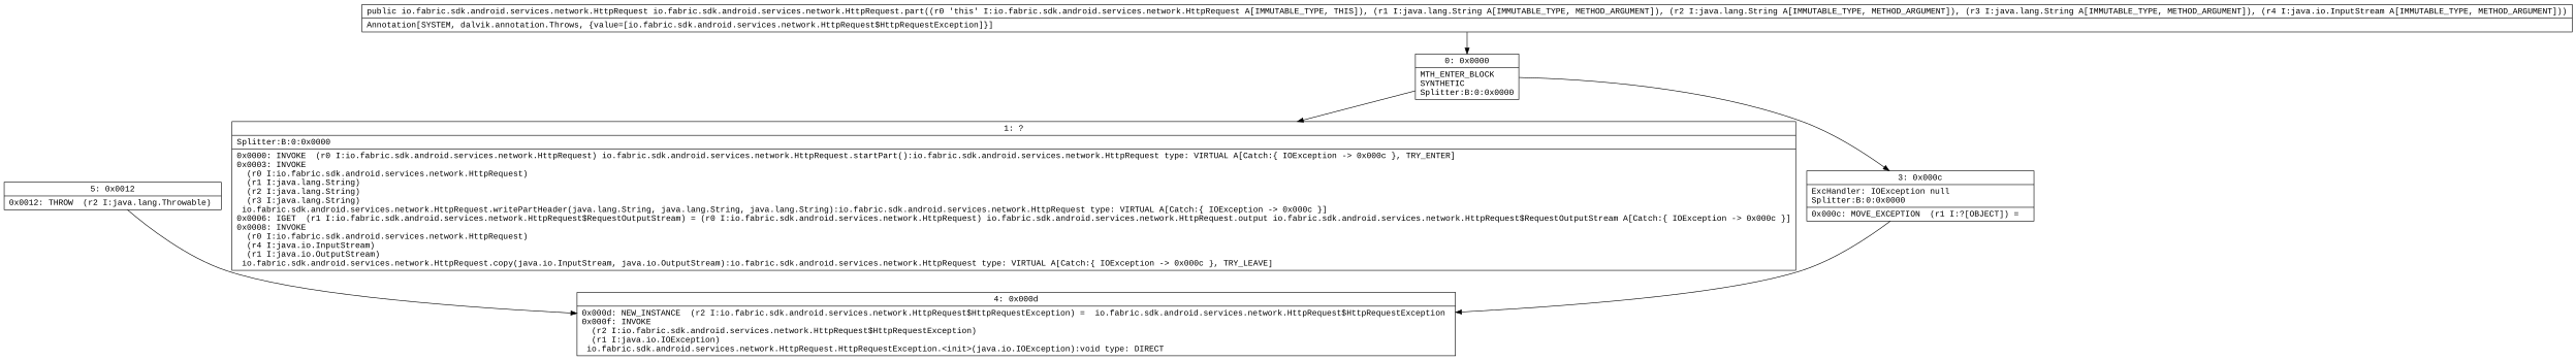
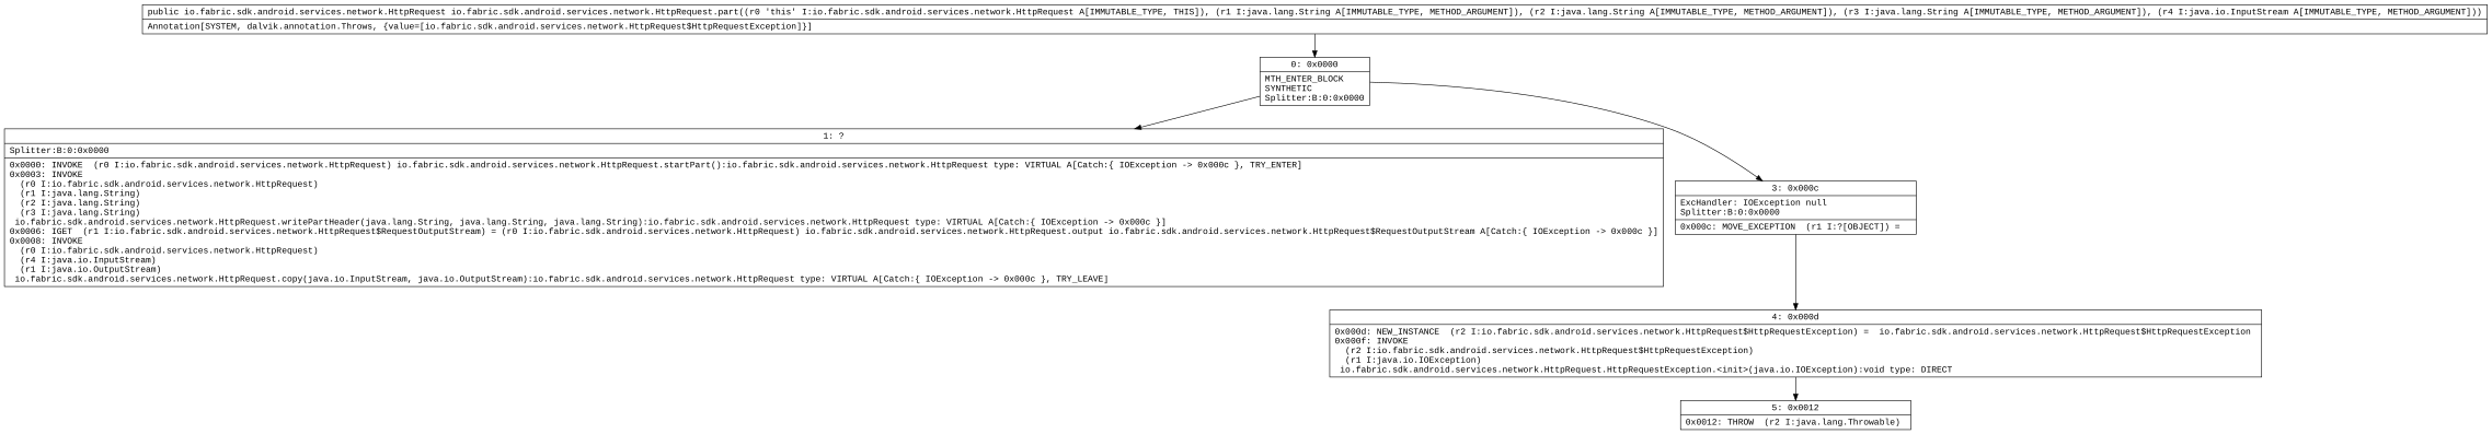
  digraph {
    fontname="Liberation Mono"
    node [fontname="Liberation Mono" shape=record]
    edge [fontname="Liberation Mono"]
    n1 [label="{0\:\ 0x0000|MTH_ENTER_BLOCK\lSYNTHETIC\lSplitter:B:0:0x0000\l}"]
    n2 [label="{1\:\ ?|Splitter:B:0:0x0000\l|0x0000: INVOKE  (r0 I:io.fabric.sdk.android.services.network.HttpRequest) io.fabric.sdk.android.services.network.HttpRequest.startPart():io.fabric.sdk.android.services.network.HttpRequest type: VIRTUAL A[Catch:\{ IOException \-\> 0x000c \}, TRY_ENTER]\l0x0003: INVOKE  \l  (r0 I:io.fabric.sdk.android.services.network.HttpRequest)\l  (r1 I:java.lang.String)\l  (r2 I:java.lang.String)\l  (r3 I:java.lang.String)\l io.fabric.sdk.android.services.network.HttpRequest.writePartHeader(java.lang.String, java.lang.String, java.lang.String):io.fabric.sdk.android.services.network.HttpRequest type: VIRTUAL A[Catch:\{ IOException \-\> 0x000c \}]\l0x0006: IGET  (r1 I:io.fabric.sdk.android.services.network.HttpRequest$RequestOutputStream) = (r0 I:io.fabric.sdk.android.services.network.HttpRequest) io.fabric.sdk.android.services.network.HttpRequest.output io.fabric.sdk.android.services.network.HttpRequest$RequestOutputStream A[Catch:\{ IOException \-\> 0x000c \}]\l0x0008: INVOKE  \l  (r0 I:io.fabric.sdk.android.services.network.HttpRequest)\l  (r4 I:java.io.InputStream)\l  (r1 I:java.io.OutputStream)\l io.fabric.sdk.android.services.network.HttpRequest.copy(java.io.InputStream, java.io.OutputStream):io.fabric.sdk.android.services.network.HttpRequest type: VIRTUAL A[Catch:\{ IOException \-\> 0x000c \}, TRY_LEAVE]\l}"]
    n3 [label="{3\:\ 0x000c|ExcHandler: IOException null\lSplitter:B:0:0x0000\l|0x000c: MOVE_EXCEPTION  (r1 I:?[OBJECT]) =  \l}"]
    n4 [label="{4\:\ 0x000d|0x000d: NEW_INSTANCE  (r2 I:io.fabric.sdk.android.services.network.HttpRequest$HttpRequestException) =  io.fabric.sdk.android.services.network.HttpRequest$HttpRequestException \l0x000f: INVOKE  \l  (r2 I:io.fabric.sdk.android.services.network.HttpRequest$HttpRequestException)\l  (r1 I:java.io.IOException)\l io.fabric.sdk.android.services.network.HttpRequest.HttpRequestException.\<init\>(java.io.IOException):void type: DIRECT \l}"]
    n5 [label="{5\:\ 0x0012|0x0012: THROW  (r2 I:java.lang.Throwable) \l}"]
    n6 [label="{public io.fabric.sdk.android.services.network.HttpRequest io.fabric.sdk.android.services.network.HttpRequest.part((r0 'this' I:io.fabric.sdk.android.services.network.HttpRequest A[IMMUTABLE_TYPE, THIS]), (r1 I:java.lang.String A[IMMUTABLE_TYPE, METHOD_ARGUMENT]), (r2 I:java.lang.String A[IMMUTABLE_TYPE, METHOD_ARGUMENT]), (r3 I:java.lang.String A[IMMUTABLE_TYPE, METHOD_ARGUMENT]), (r4 I:java.io.InputStream A[IMMUTABLE_TYPE, METHOD_ARGUMENT]))  | Annotation[SYSTEM, dalvik.annotation.Throws, \{value=[io.fabric.sdk.android.services.network.HttpRequest$HttpRequestException]\}]\l}"]
    n1 -> n2
    n1 -> n3
    n3 -> n4
-   n5 -> n4
+   n4 -> n5
    n6 -> n1
  }
